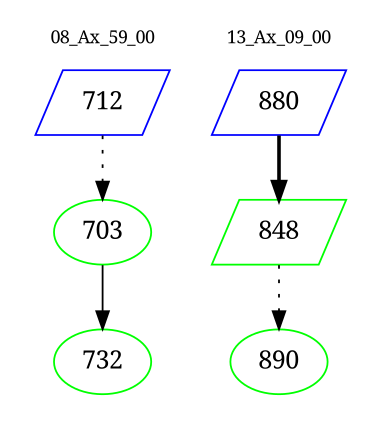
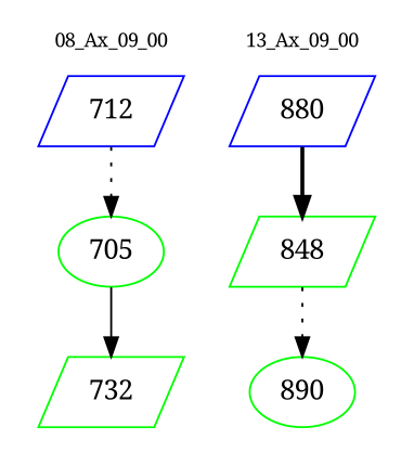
  digraph {
    fontname="Noto Serif"
    node [color=green fontname="Noto Serif" shape=parallelogram]
    edge [color=black fontname="Noto Serif" style=dotted]
    n1 [color=blue label=712]
-   n2 [label=703 shape=ellipse]
-   n3 [label=732 shape=ellipse]
+   n2 [label=705 shape=ellipse]
+   n3 [label=732]
    n4 [color=blue label=880]
    n5 [label=848]
    n6 [label=890 shape=ellipse]
    subgraph cluster_1 {
      color=white
      fontsize=10
-     label="08_Ax_59_00"
+     label="08_Ax_09_00"
      n1
      n2
      n3
    }
    subgraph cluster_2 {
      color=white
      fontsize=10
      label="13_Ax_09_00"
      n4
      n5
      n6
    }
    n1 -> n2
    n2 -> n3 [style=solid]
    n4 -> n5 [style=bold]
    n5 -> n6
  }
